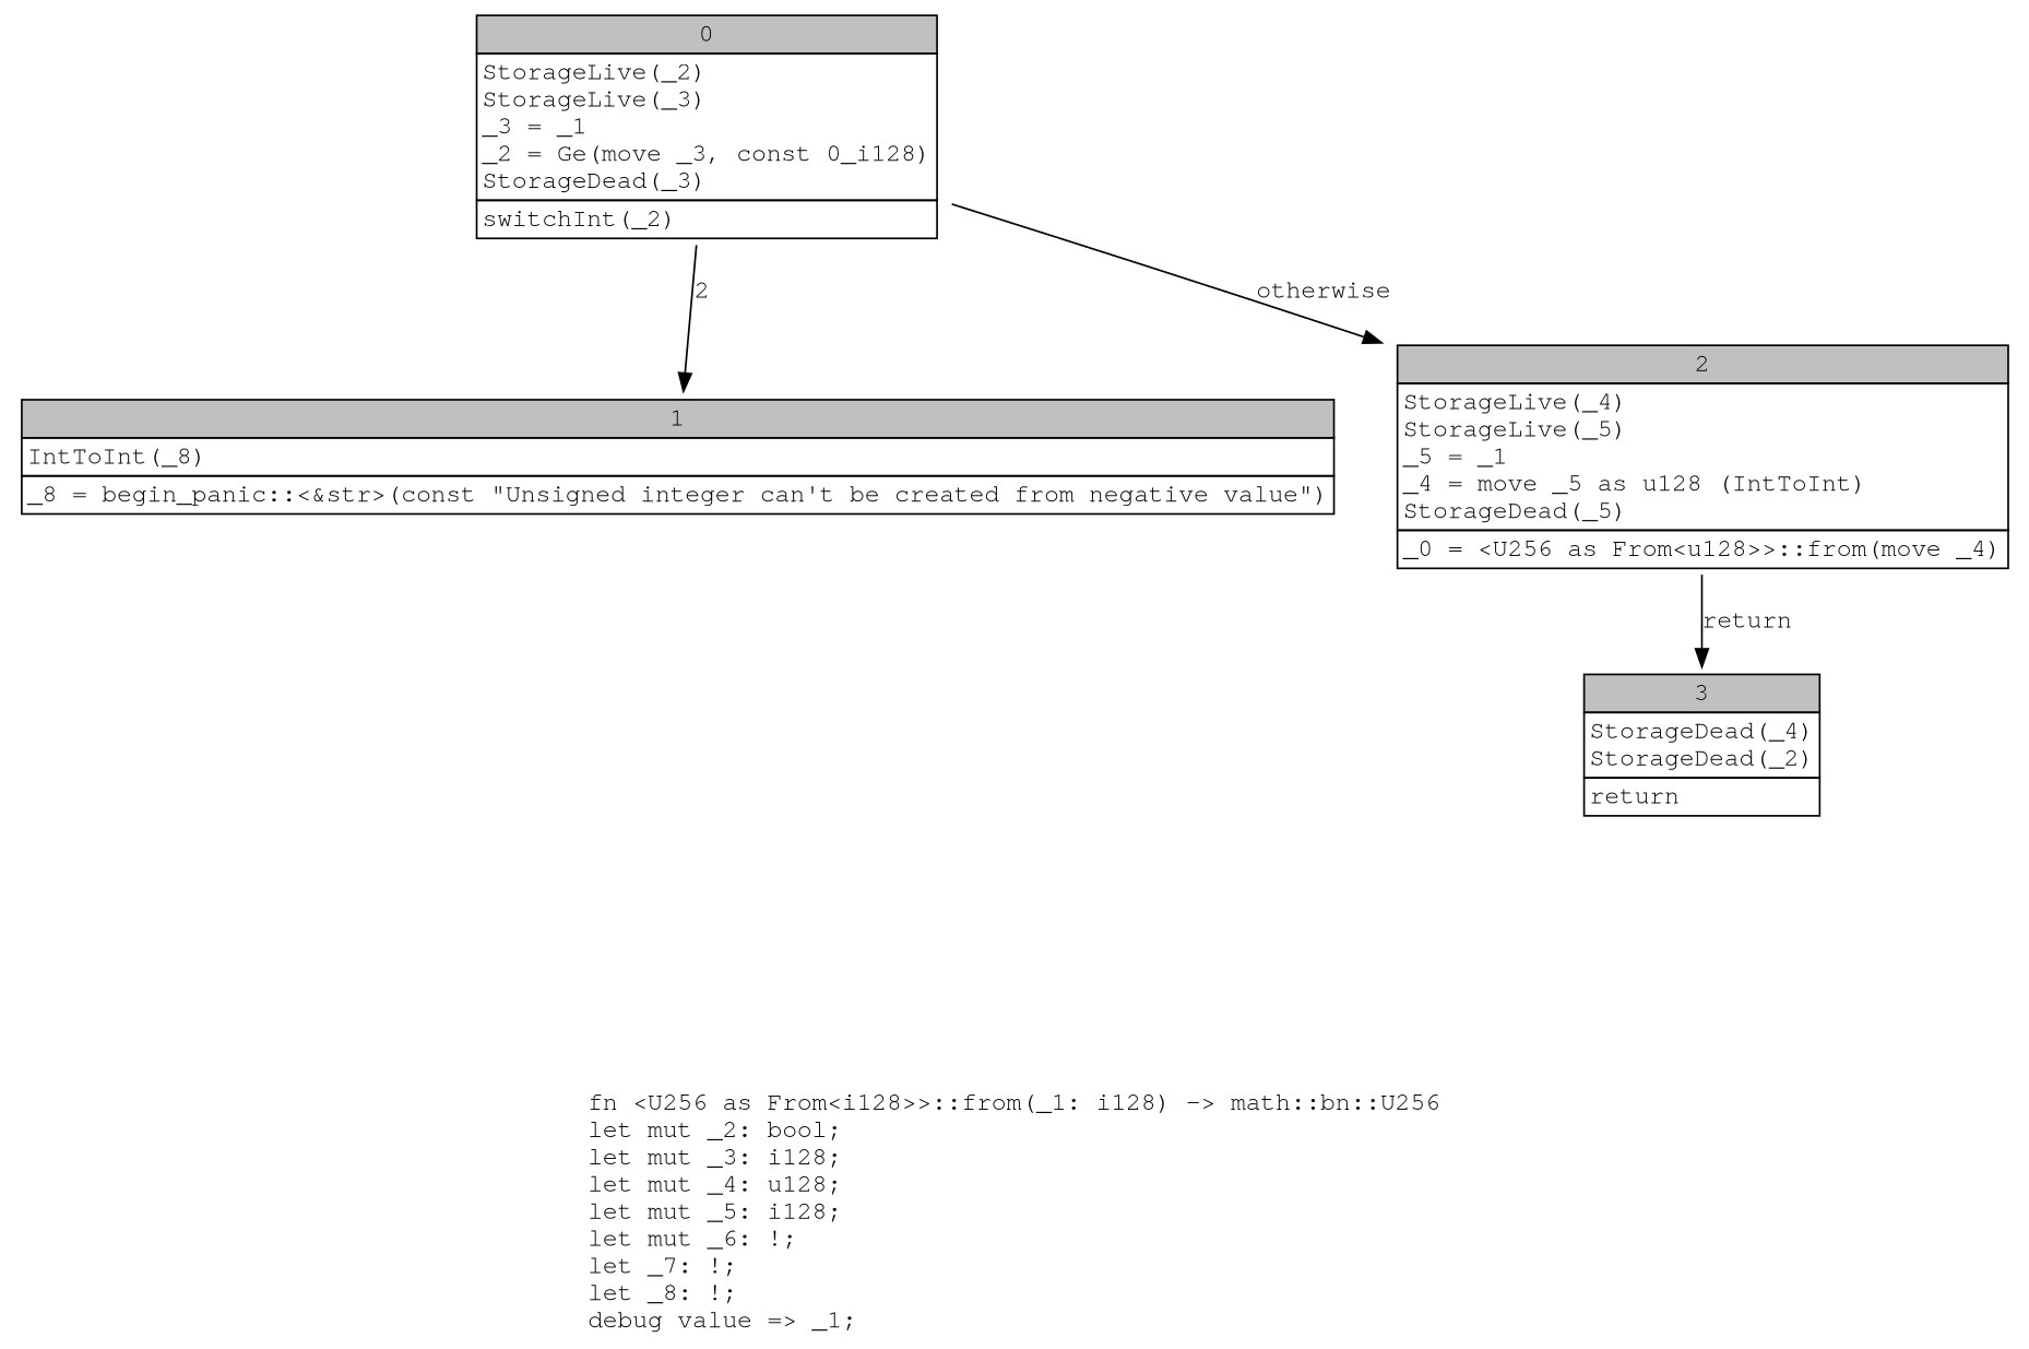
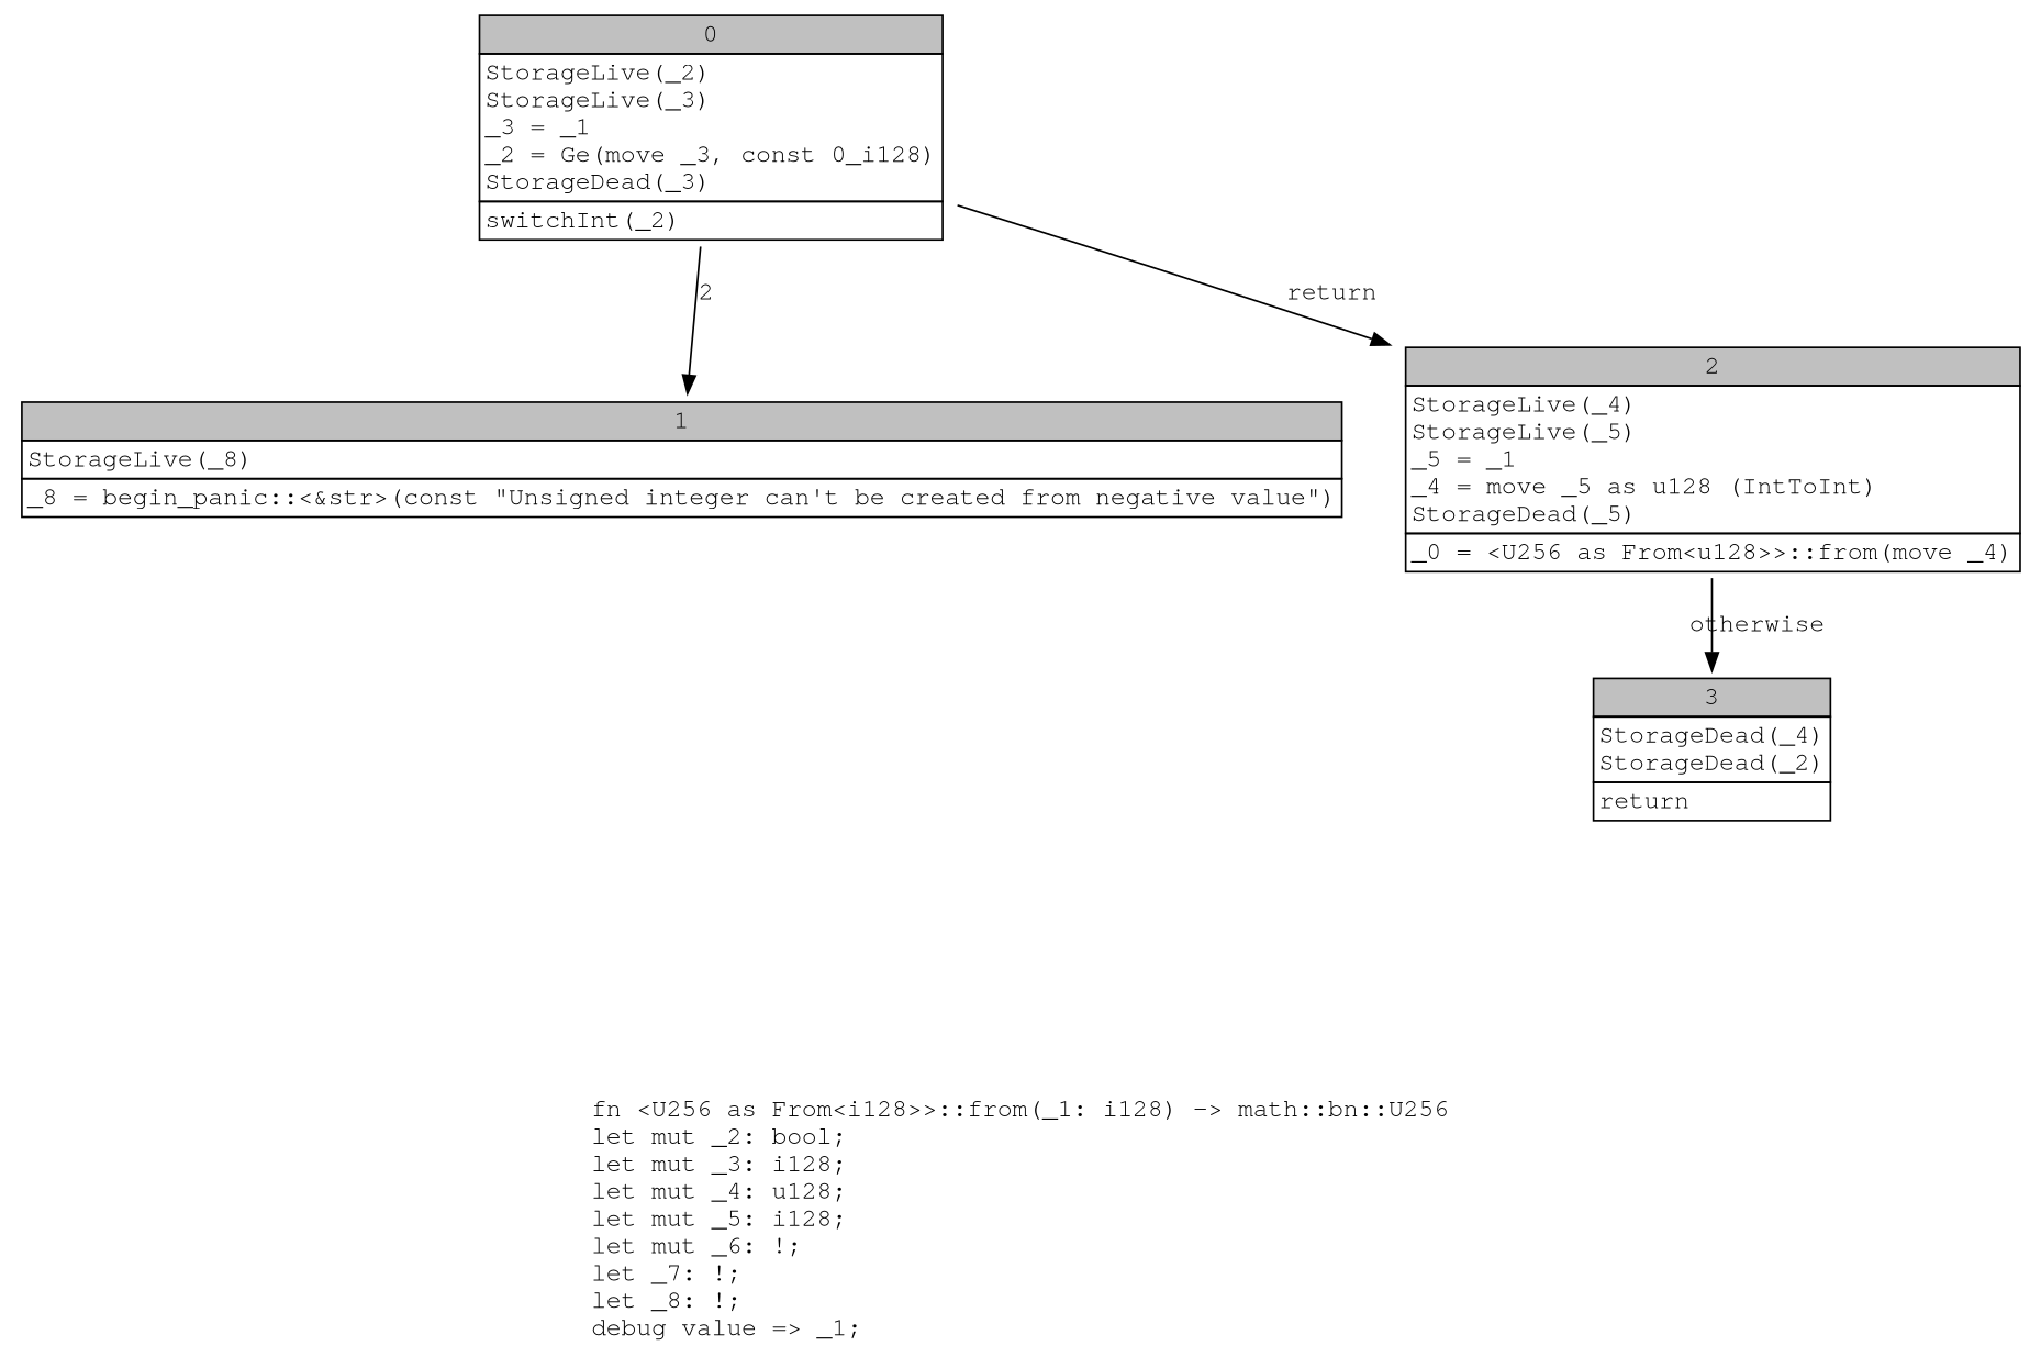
  digraph {
    fontname="Courier, monospace"
    label=<fn &lt;U256 as From&lt;i128&gt;&gt;::from(_1: i128) -&gt; math::bn::U256<br align="left"/>let mut _2: bool;<br align="left"/>let mut _3: i128;<br align="left"/>let mut _4: u128;<br align="left"/>let mut _5: i128;<br align="left"/>let mut _6: !;<br align="left"/>let _7: !;<br align="left"/>let _8: !;<br align="left"/>debug value =&gt; _1;<br align="left"/>>
    node [fontname="Courier, monospace" shape=none]
    edge [fontname="Courier, monospace"]
    n1 [label=<<table border="0" cellborder="1" cellspacing="0"><tr><td bgcolor="gray" align="center" colspan="1">0</td></tr><tr><td align="left" balign="left">StorageLive(_2)<br/>StorageLive(_3)<br/>_3 = _1<br/>_2 = Ge(move _3, const 0_i128)<br/>StorageDead(_3)<br/></td></tr><tr><td align="left">switchInt(_2)</td></tr></table>>]
-   n2 [label=<<table border="0" cellborder="1" cellspacing="0"><tr><td bgcolor="gray" align="center" colspan="1">1</td></tr><tr><td align="left" balign="left">IntToInt(_8)<br/></td></tr><tr><td align="left">_8 = begin_panic::&lt;&amp;str&gt;(const &quot;Unsigned integer can't be created from negative value&quot;)</td></tr></table>>]
+   n2 [label=<<table border="0" cellborder="1" cellspacing="0"><tr><td bgcolor="gray" align="center" colspan="1">1</td></tr><tr><td align="left" balign="left">StorageLive(_8)<br/></td></tr><tr><td align="left">_8 = begin_panic::&lt;&amp;str&gt;(const &quot;Unsigned integer can't be created from negative value&quot;)</td></tr></table>>]
    n3 [label=<<table border="0" cellborder="1" cellspacing="0"><tr><td bgcolor="gray" align="center" colspan="1">2</td></tr><tr><td align="left" balign="left">StorageLive(_4)<br/>StorageLive(_5)<br/>_5 = _1<br/>_4 = move _5 as u128 (IntToInt)<br/>StorageDead(_5)<br/></td></tr><tr><td align="left">_0 = &lt;U256 as From&lt;u128&gt;&gt;::from(move _4)</td></tr></table>>]
    n4 [label=<<table border="0" cellborder="1" cellspacing="0"><tr><td bgcolor="gray" align="center" colspan="1">3</td></tr><tr><td align="left" balign="left">StorageDead(_4)<br/>StorageDead(_2)<br/></td></tr><tr><td align="left">return</td></tr></table>>]
    n1 -> n2 [label=2]
-   n1 -> n3 [label=otherwise]
-   n3 -> n4 [label=return]
+   n1 -> n3 [label=return]
+   n3 -> n4 [label=otherwise]
  }
